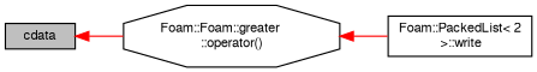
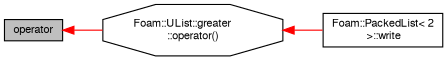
  digraph {
    rankdir=LR
    node [color=black fontname=FreeSans fontsize=10 shape=box]
    edge [color=red dir=back fontname=FreeSans fontsize=10 labelfontname=FreeSans labelfontsize=10 style=solid]
-   n1 [fillcolor=grey75 fontcolor=black height=0.2 label=cdata style=filled width=0.4]
-   n2 [height=0.2 label="Foam::Foam::greater\l::operator()" shape=octagon width=0.4]
+   n1 [fillcolor=grey75 fontcolor=black height=0.2 label=operator style=filled width=0.4]
+   n2 [height=0.2 label="Foam::UList::greater\l::operator()" shape=octagon width=0.4]
    n3 [height=0.2 label="Foam::PackedList\< 2\l \>::write" width=0.4]
    n1 -> n2
    n2 -> n3
  }
